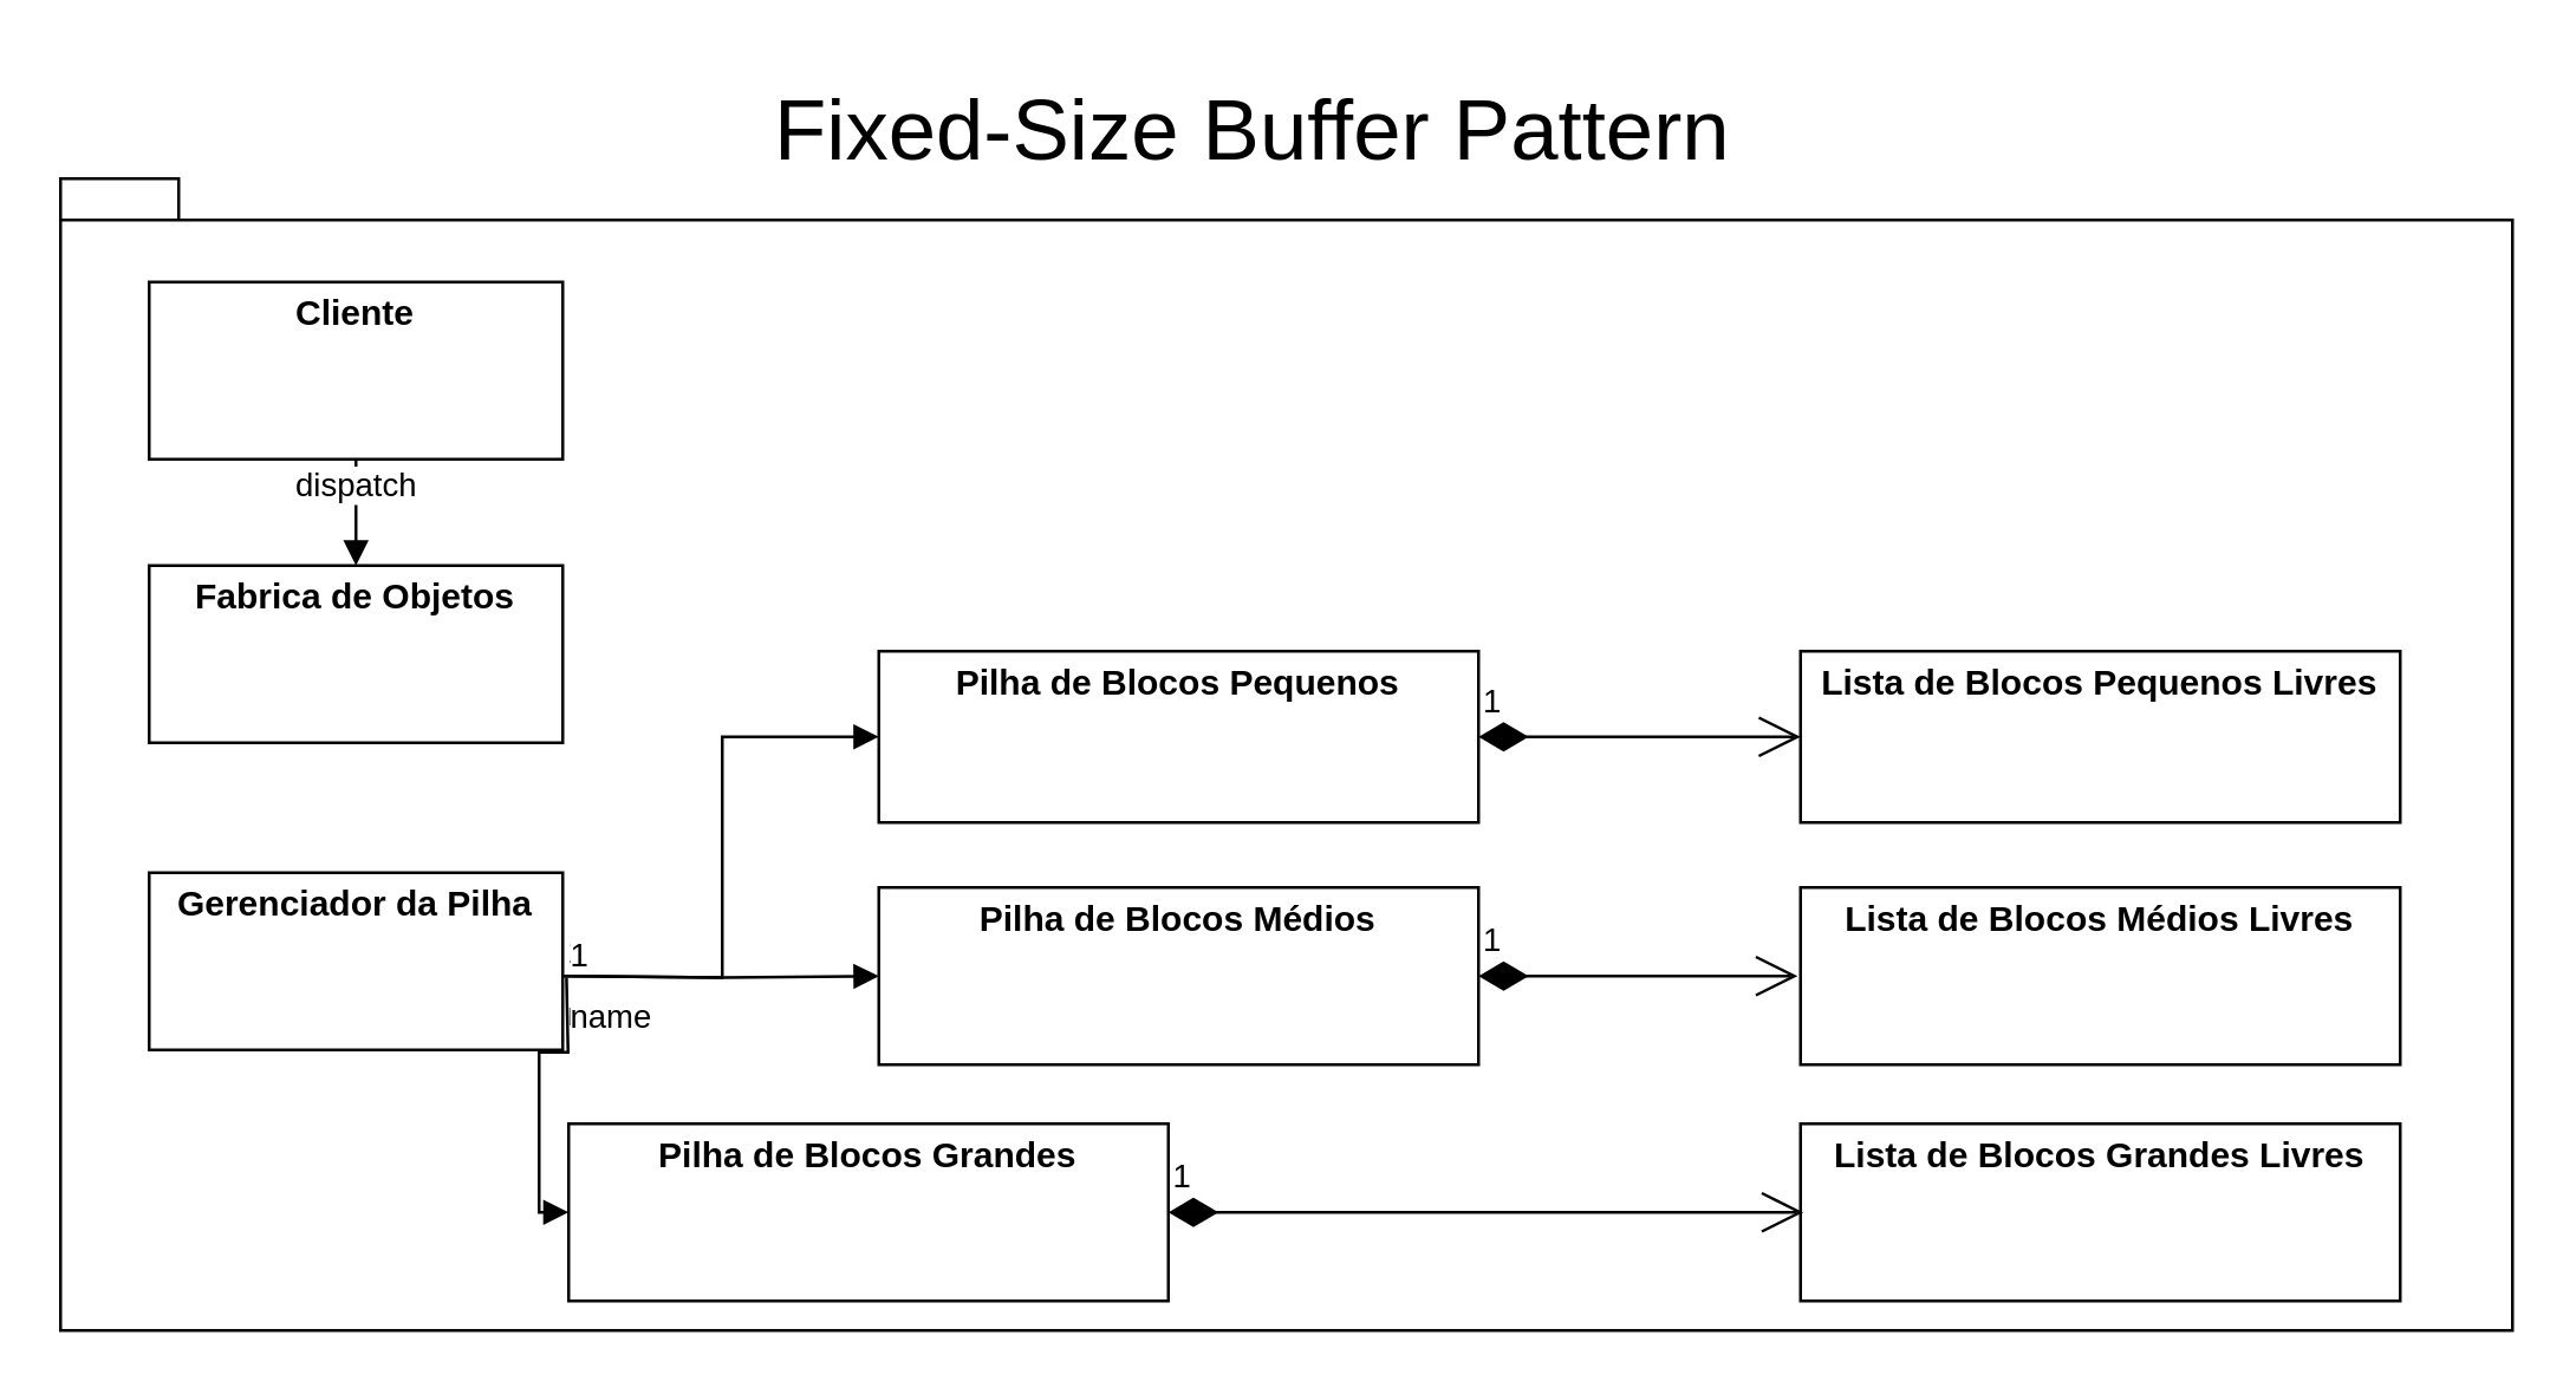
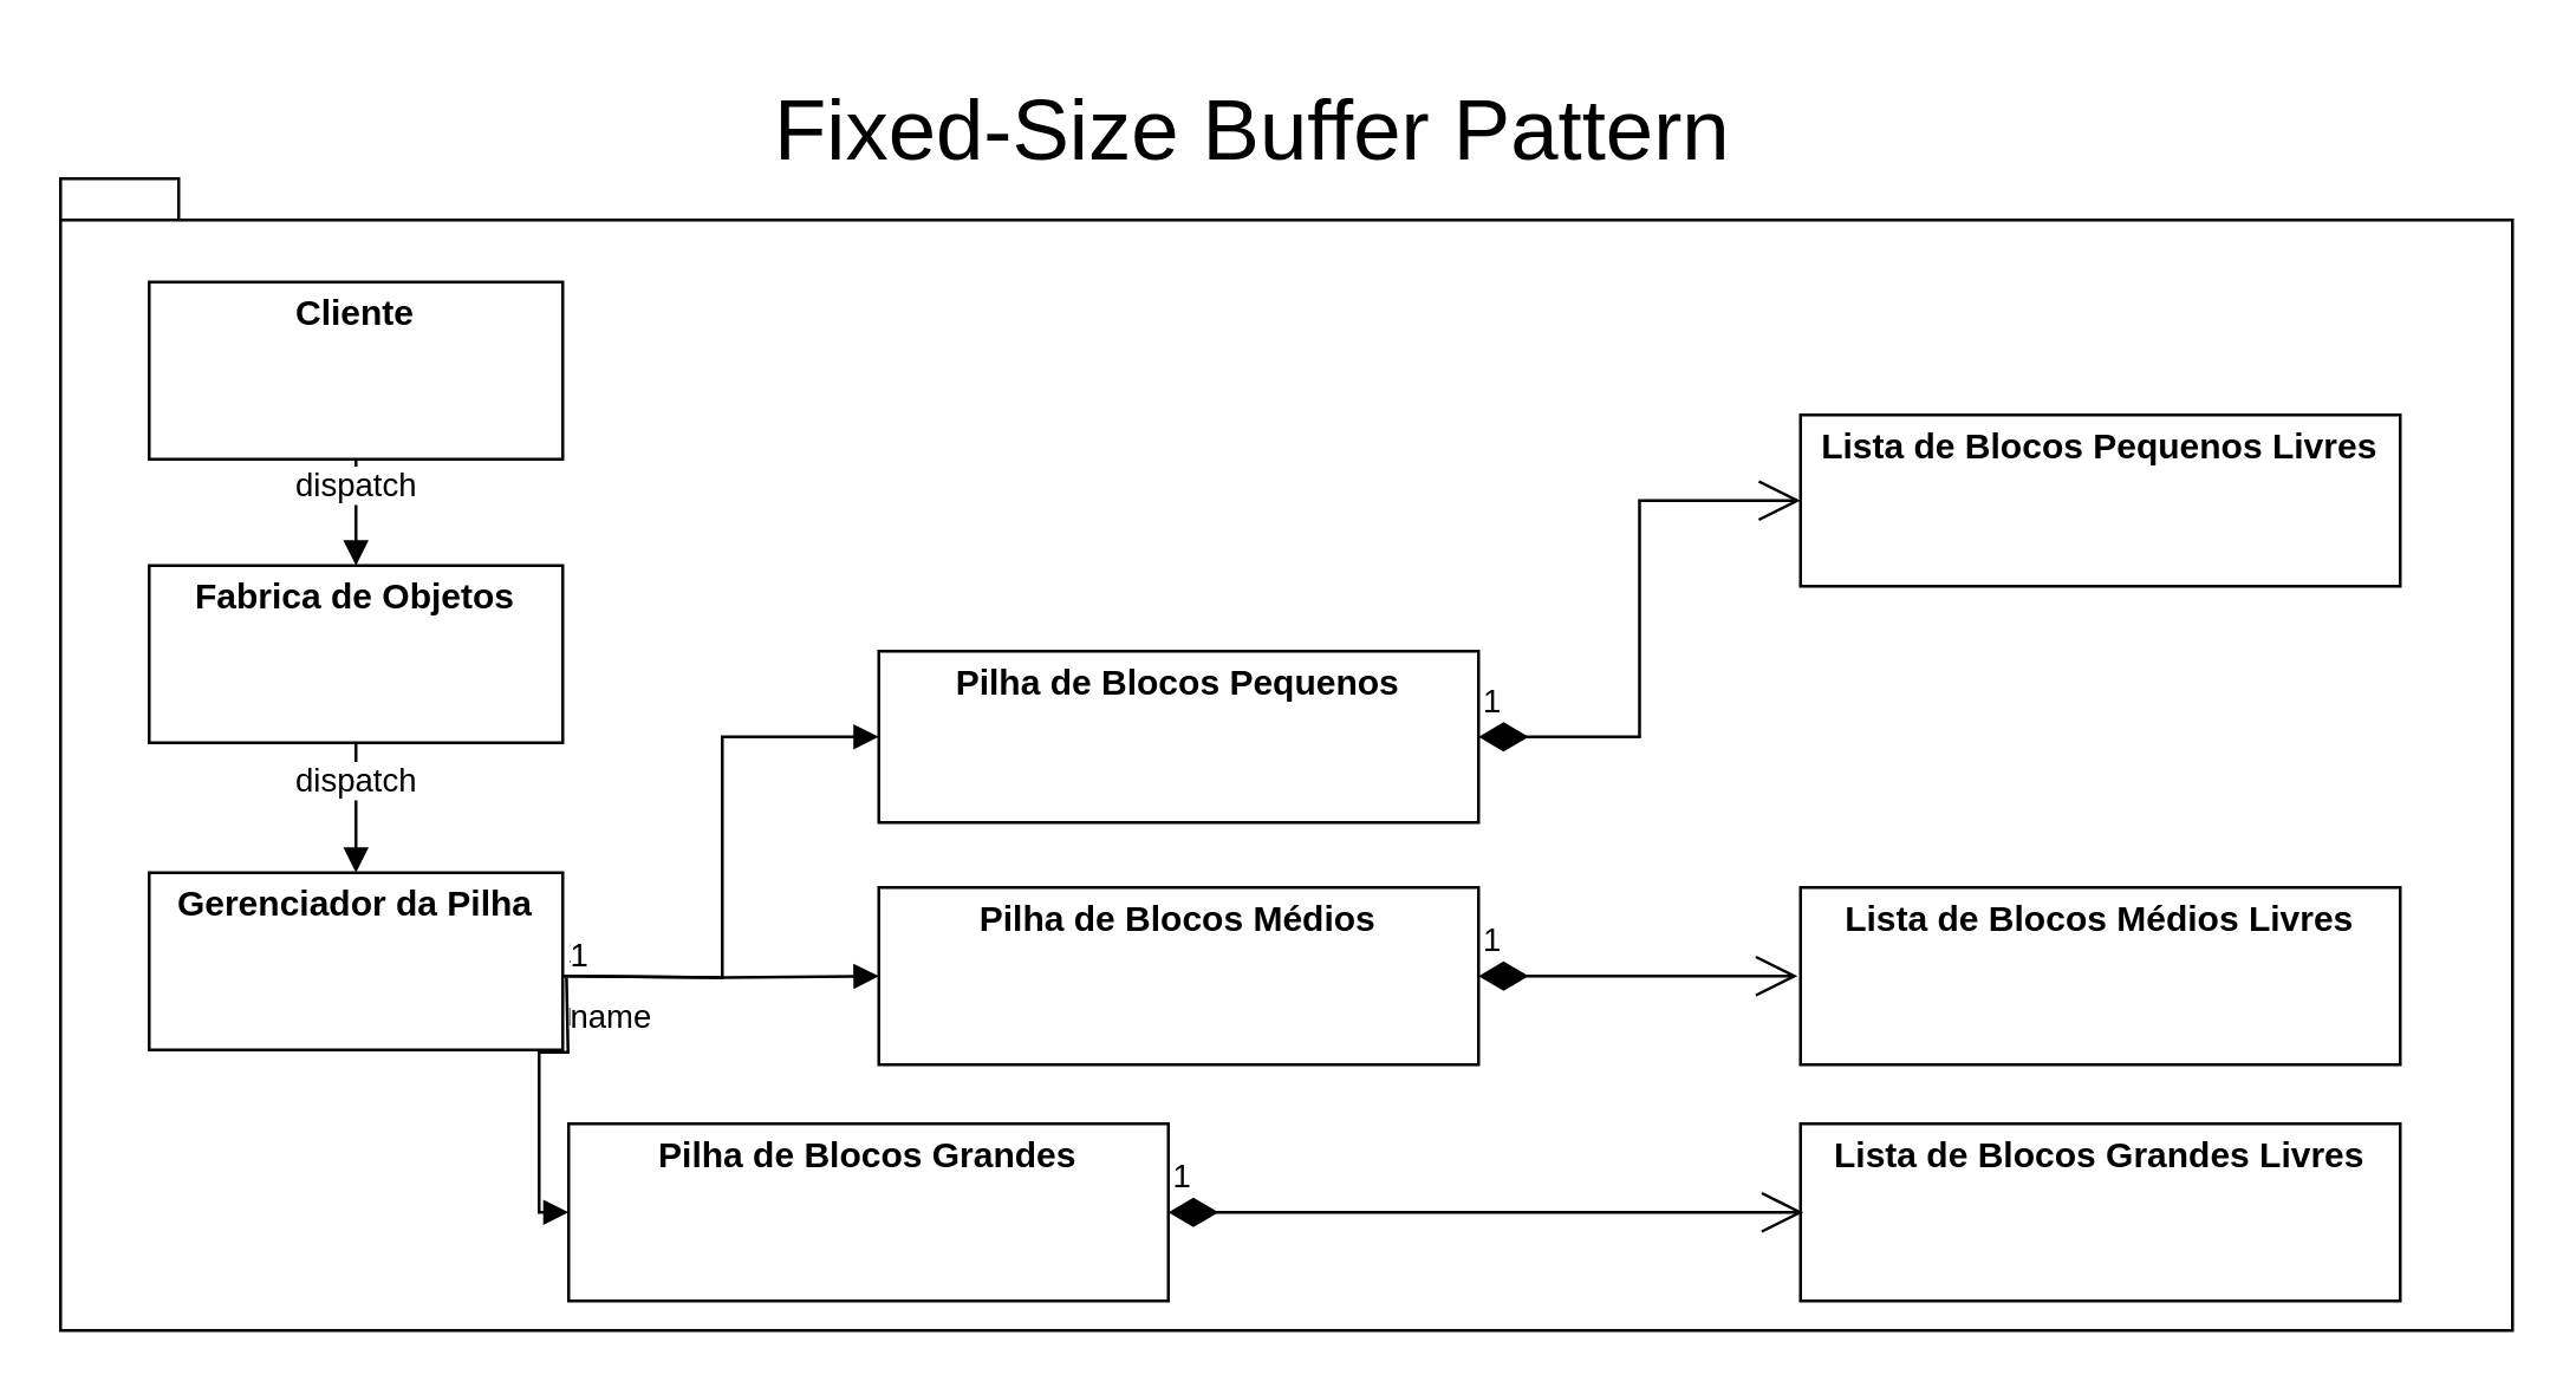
  <mxCell id="0" />
  <mxCell id="1" parent="0" />
  <mxCell id="2" value="&lt;div&gt;&lt;br style=&quot;font-family: Verdana; font-size: 10px; font-weight: 400; text-align: left; text-wrap-mode: nowrap;&quot;&gt;&lt;/div&gt;" style="shape=folder;fontStyle=1;spacingTop=10;tabWidth=40;tabHeight=14;tabPosition=left;html=1;whiteSpace=wrap;" vertex="1" parent="1"><mxGeometry x="20" y="60" width="830" height="390" as="geometry" /></mxCell>
  <mxCell id="3" value="&lt;font style=&quot;font-size: 29px;&quot;&gt;Fixed-Size Buffer Pattern&lt;/font&gt;" style="text;whiteSpace=wrap;html=1;" vertex="1" parent="1"><mxGeometry x="260" y="20" width="340" height="50" as="geometry" /></mxCell>
  <mxCell id="4" value="&lt;p style=&quot;margin:0px;margin-top:4px;text-align:center;&quot;&gt;&lt;b&gt;Cliente&lt;/b&gt;&lt;/p&gt;" style="verticalAlign=top;align=left;overflow=fill;html=1;whiteSpace=wrap;" vertex="1" parent="1"><mxGeometry x="50" y="95" width="140" height="60" as="geometry" /></mxCell>
  <mxCell id="5" value="&lt;p style=&quot;margin:0px;margin-top:4px;text-align:center;&quot;&gt;&lt;b&gt;Fabrica de Objetos&lt;/b&gt;&lt;/p&gt;" style="verticalAlign=top;align=left;overflow=fill;html=1;whiteSpace=wrap;" vertex="1" parent="1"><mxGeometry x="50" y="191" width="140" height="60" as="geometry" /></mxCell>
  <mxCell id="6" value="dispatch" style="html=1;verticalAlign=bottom;endArrow=block;curved=0;rounded=0;exitX=0.5;exitY=1;exitDx=0;exitDy=0;" edge="1" parent="1" source="4" target="5"><mxGeometry width="80" relative="1" as="geometry"><mxPoint x="120" y="200" as="sourcePoint" /><mxPoint x="200" y="200" as="targetPoint" /></mxGeometry></mxCell>
  <mxCell id="7" value="&lt;p style=&quot;margin:0px;margin-top:4px;text-align:center;&quot;&gt;&lt;b&gt;Gerenciador da Pilha&lt;/b&gt;&lt;/p&gt;" style="verticalAlign=top;align=left;overflow=fill;html=1;whiteSpace=wrap;" vertex="1" parent="1"><mxGeometry x="50" y="295" width="140" height="60" as="geometry" /></mxCell>
+ <mxCell id="8" value="dispatch" style="html=1;verticalAlign=bottom;endArrow=block;curved=0;rounded=0;exitX=0.5;exitY=1;exitDx=0;exitDy=0;" edge="1" parent="1" source="5" target="7"><mxGeometry width="80" relative="1" as="geometry"><mxPoint x="119.5" y="300" as="sourcePoint" /><mxPoint x="120" y="290" as="targetPoint" /></mxGeometry></mxCell>
  <mxCell id="9" value="&lt;p style=&quot;margin:0px;margin-top:4px;text-align:center;&quot;&gt;&lt;b&gt;Pilha de Blocos Pequenos&lt;/b&gt;&lt;/p&gt;" style="verticalAlign=top;align=left;overflow=fill;html=1;whiteSpace=wrap;" vertex="1" parent="1"><mxGeometry x="297" y="220" width="203" height="58" as="geometry" /></mxCell>
  <mxCell id="10" value="&lt;p style=&quot;margin:0px;margin-top:4px;text-align:center;&quot;&gt;&lt;b&gt;Pilha de Blocos Médios&lt;/b&gt;&lt;/p&gt;" style="verticalAlign=top;align=left;overflow=fill;html=1;whiteSpace=wrap;" vertex="1" parent="1"><mxGeometry x="297" y="300" width="203" height="60" as="geometry" /></mxCell>
  <mxCell id="11" value="&lt;p style=&quot;margin:0px;margin-top:4px;text-align:center;&quot;&gt;&lt;b&gt;Pilha de Blocos Grandes&lt;/b&gt;&lt;/p&gt;" style="verticalAlign=top;align=left;overflow=fill;html=1;whiteSpace=wrap;" vertex="1" parent="1"><mxGeometry x="192" y="380" width="203" height="60" as="geometry" /></mxCell>
  <mxCell id="12" value="name" style="endArrow=block;endFill=1;html=1;edgeStyle=orthogonalEdgeStyle;align=left;verticalAlign=top;rounded=0;entryX=0;entryY=0.5;entryDx=0;entryDy=0;" edge="1" parent="1" target="9"><mxGeometry x="-1" relative="1" as="geometry"><mxPoint x="190" y="330" as="sourcePoint" /><mxPoint x="350" y="330" as="targetPoint" /></mxGeometry></mxCell>
  <mxCell id="13" value="1" style="edgeLabel;resizable=0;html=1;align=left;verticalAlign=bottom;" connectable="0" vertex="1" parent="12"><mxGeometry x="-1" relative="1" as="geometry" /></mxCell>
  <mxCell id="14" value="name" style="endArrow=block;endFill=1;html=1;edgeStyle=orthogonalEdgeStyle;align=left;verticalAlign=top;rounded=0;entryX=0;entryY=0.5;entryDx=0;entryDy=0;" edge="1" parent="1" target="10"><mxGeometry x="-1" relative="1" as="geometry"><mxPoint x="190" y="330" as="sourcePoint" /><mxPoint x="307" y="250" as="targetPoint" /></mxGeometry></mxCell>
  <mxCell id="15" value="1" style="edgeLabel;resizable=0;html=1;align=left;verticalAlign=bottom;" connectable="0" vertex="1" parent="14"><mxGeometry x="-1" relative="1" as="geometry" /></mxCell>
  <mxCell id="16" value="name" style="endArrow=block;endFill=1;html=1;edgeStyle=orthogonalEdgeStyle;align=left;verticalAlign=top;rounded=0;entryX=0;entryY=0.5;entryDx=0;entryDy=0;exitX=1.009;exitY=0.626;exitDx=0;exitDy=0;exitPerimeter=0;" edge="1" parent="1" target="11"><mxGeometry x="-1" relative="1" as="geometry"><mxPoint x="191.26" y="330.56" as="sourcePoint" /><mxPoint x="317" y="258" as="targetPoint" /></mxGeometry></mxCell>
  <mxCell id="17" value="1" style="edgeLabel;resizable=0;html=1;align=left;verticalAlign=bottom;" connectable="0" vertex="1" parent="16"><mxGeometry x="-1" relative="1" as="geometry" /></mxCell>
  <mxCell id="18" value="1" style="endArrow=open;html=1;endSize=12;startArrow=diamondThin;startSize=14;startFill=1;edgeStyle=orthogonalEdgeStyle;align=left;verticalAlign=bottom;rounded=0;exitX=1;exitY=0.5;exitDx=0;exitDy=0;entryX=0;entryY=0.5;entryDx=0;entryDy=0;" edge="1" parent="1" source="9" target="19"><mxGeometry x="-1" y="3" relative="1" as="geometry"><mxPoint x="470" y="170" as="sourcePoint" /><mxPoint x="630" y="170" as="targetPoint" /></mxGeometry></mxCell>
- <mxCell id="19" value="&lt;p style=&quot;margin:0px;margin-top:4px;text-align:center;&quot;&gt;&lt;b&gt;Lista de Blocos Pequenos Livres&lt;/b&gt;&lt;/p&gt;" style="verticalAlign=top;align=left;overflow=fill;html=1;whiteSpace=wrap;" vertex="1" parent="1"><mxGeometry x="609" y="220" width="203" height="58" as="geometry" /></mxCell>
+ <mxCell id="19" value="&lt;p style=&quot;margin:0px;margin-top:4px;text-align:center;&quot;&gt;&lt;b&gt;Lista de Blocos Pequenos Livres&lt;/b&gt;&lt;/p&gt;" style="verticalAlign=top;align=left;overflow=fill;html=1;whiteSpace=wrap;" vertex="1" parent="1"><mxGeometry x="609" y="140" width="203" height="58" as="geometry" /></mxCell>
  <mxCell id="20" value="&lt;p style=&quot;margin:0px;margin-top:4px;text-align:center;&quot;&gt;&lt;b&gt;Lista de Blocos Médios Livres&lt;/b&gt;&lt;/p&gt;" style="verticalAlign=top;align=left;overflow=fill;html=1;whiteSpace=wrap;" vertex="1" parent="1"><mxGeometry x="609" y="300" width="203" height="60" as="geometry" /></mxCell>
  <mxCell id="21" value="&lt;p style=&quot;margin:0px;margin-top:4px;text-align:center;&quot;&gt;&lt;b&gt;Lista de Blocos Grandes Livres&lt;/b&gt;&lt;/p&gt;" style="verticalAlign=top;align=left;overflow=fill;html=1;whiteSpace=wrap;" vertex="1" parent="1"><mxGeometry x="609" y="380" width="203" height="60" as="geometry" /></mxCell>
  <mxCell id="22" value="1" style="endArrow=open;html=1;endSize=12;startArrow=diamondThin;startSize=14;startFill=1;edgeStyle=orthogonalEdgeStyle;align=left;verticalAlign=bottom;rounded=0;exitX=1;exitY=0.5;exitDx=0;exitDy=0;" edge="1" parent="1" source="10"><mxGeometry x="-1" y="3" relative="1" as="geometry"><mxPoint x="510" y="259" as="sourcePoint" /><mxPoint x="608" y="330" as="targetPoint" /></mxGeometry></mxCell>
  <mxCell id="23" value="1" style="endArrow=open;html=1;endSize=12;startArrow=diamondThin;startSize=14;startFill=1;edgeStyle=orthogonalEdgeStyle;align=left;verticalAlign=bottom;rounded=0;exitX=1;exitY=0.5;exitDx=0;exitDy=0;" edge="1" parent="1" source="11"><mxGeometry x="-1" y="3" relative="1" as="geometry"><mxPoint x="510" y="340" as="sourcePoint" /><mxPoint x="610" y="410" as="targetPoint" /></mxGeometry></mxCell>
